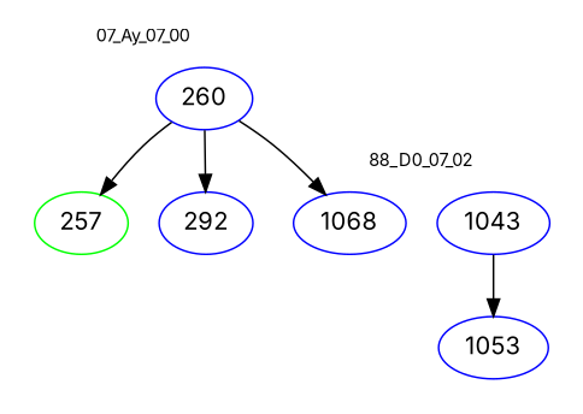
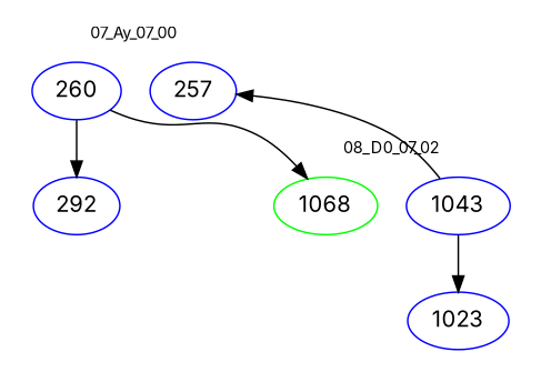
  digraph {
    fontname=Inter
    node [color=blue fontname=Inter]
    edge [color=black fontname=Inter]
    n1 [label=260]
-   n2 [color=green label=257]
+   n2 [label=257]
    n3 [label=292]
    n4 [label=1043]
-   n5 [label=1053]
-   n6 [label=1068]
+   n5 [label=1023]
+   n6 [color=green label=1068]
    subgraph cluster_1 {
      color=white
      fontsize=10
      label="07_Ay_07_00"
      n1
      n2
      n3
    }
    subgraph cluster_2 {
      color=white
      fontsize=10
-     label="88_D0_07_02"
+     label="08_D0_07_02"
      n4
      n5
      n6
    }
-   n1 -> n2
+   n4 -> n2
    n1 -> n3
    n1 -> n6
    n4 -> n5
  }
